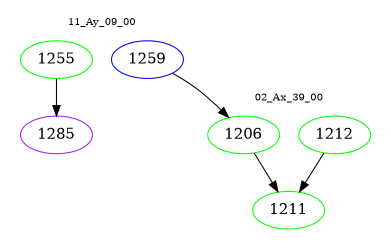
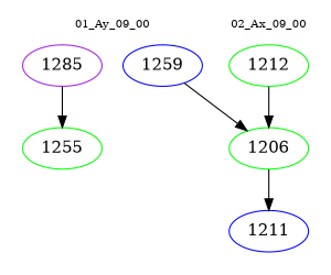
  digraph {
    fontname="DejaVu Serif"
    node [color=green fontname="DejaVu Serif"]
    edge [color=black fontname="DejaVu Serif"]
    n1 [color=blue label=1259]
    n2 [label=1255]
    n3 [color=purple label=1285]
    n4 [label=1212]
    n5 [label=1206]
-   n6 [label=1211]
+   n6 [color=blue label=1211]
    subgraph cluster_1 {
      color=white
      fontsize=10
-     label="11_Ay_09_00"
+     label="01_Ay_09_00"
      n1
      n2
      n3
    }
    subgraph cluster_2 {
      color=white
      fontsize=10
-     label="02_Ax_39_00"
+     label="02_Ax_09_00"
      n4
      n5
      n6
    }
    n1 -> n5
-   n2 -> n3
-   n4 -> n6
+   n3 -> n2
+   n4 -> n5
    n5 -> n6
  }
